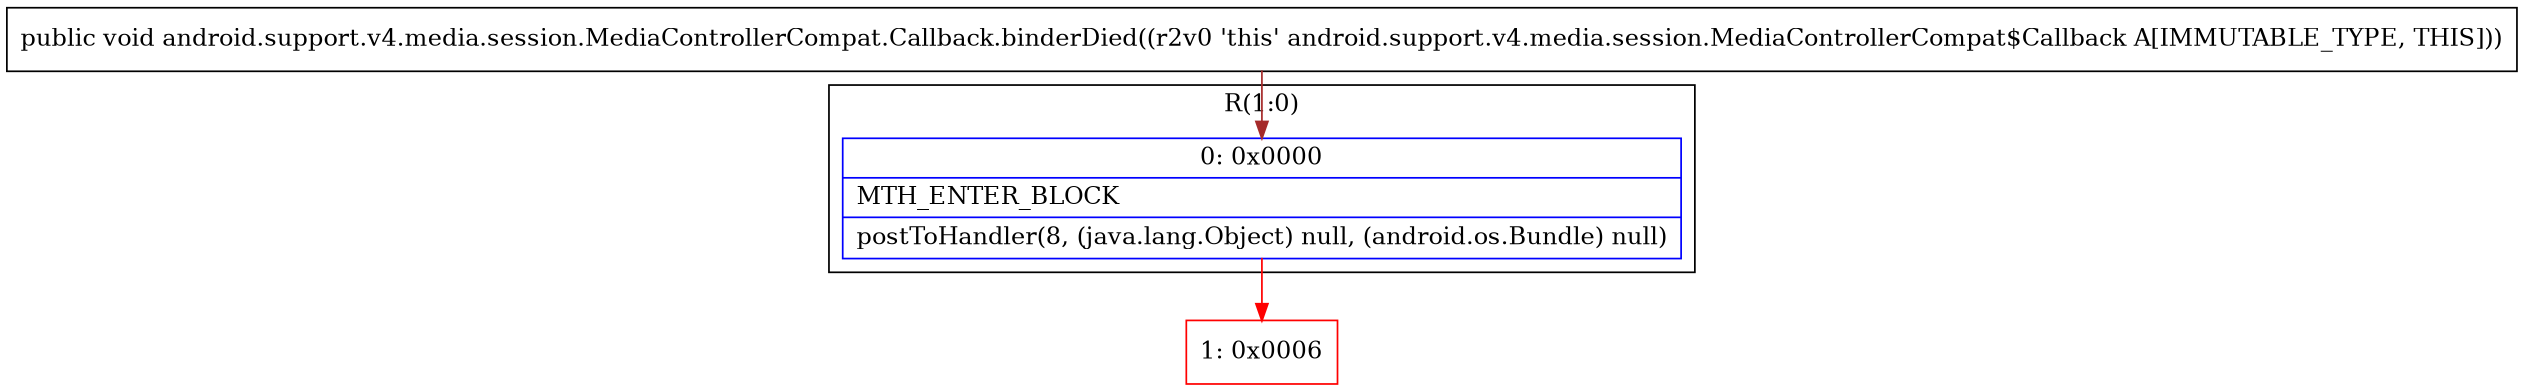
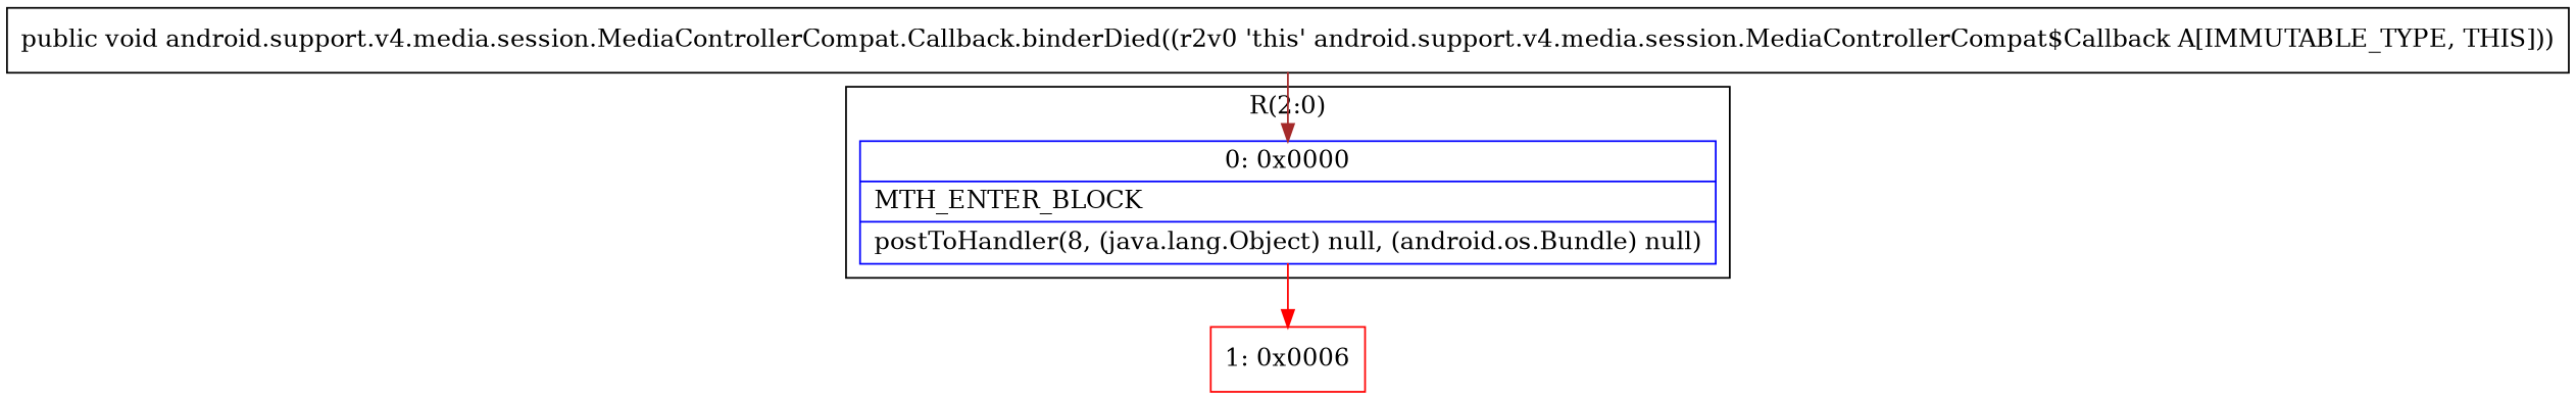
  digraph {
    node [shape=record]
    n1 [color=blue label="{0\:\ 0x0000|MTH_ENTER_BLOCK\l|postToHandler(8, (java.lang.Object) null, (android.os.Bundle) null)\l}"]
    n2 [color=red label="{1\:\ 0x0006}"]
    n3 [label="{public void android.support.v4.media.session.MediaControllerCompat.Callback.binderDied((r2v0 'this' android.support.v4.media.session.MediaControllerCompat$Callback A[IMMUTABLE_TYPE, THIS])) }"]
    subgraph cluster_1 {
-     label="R(1:0)"
+     label="R(2:0)"
      n1
    }
    n1 -> n2 [color=red]
    n3 -> n1 [color=brown]
  }
